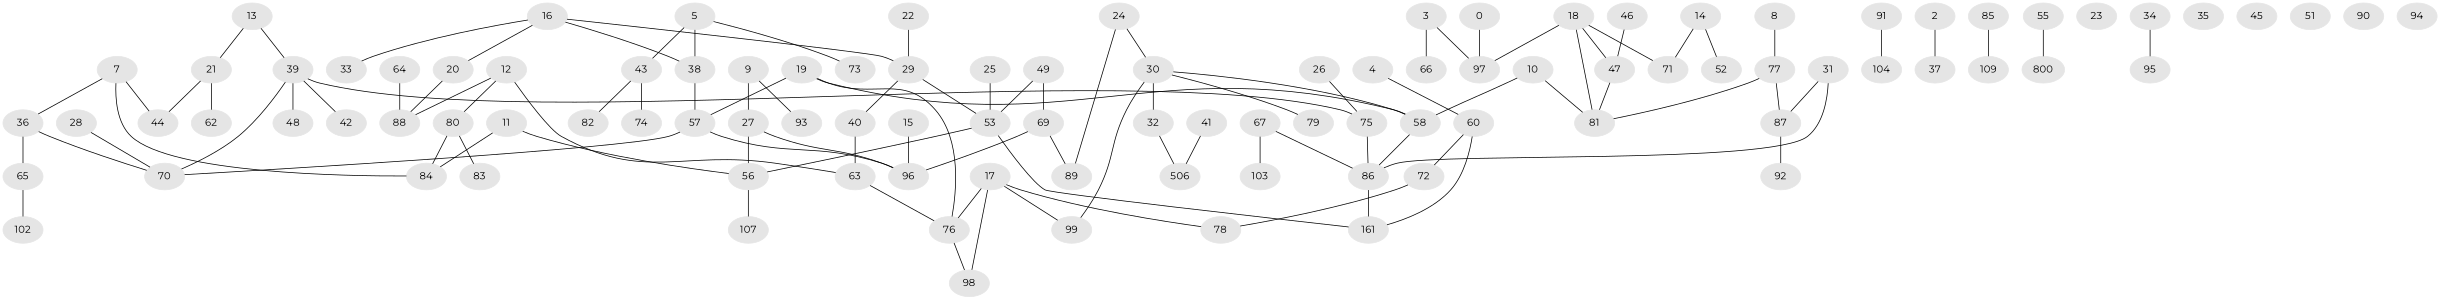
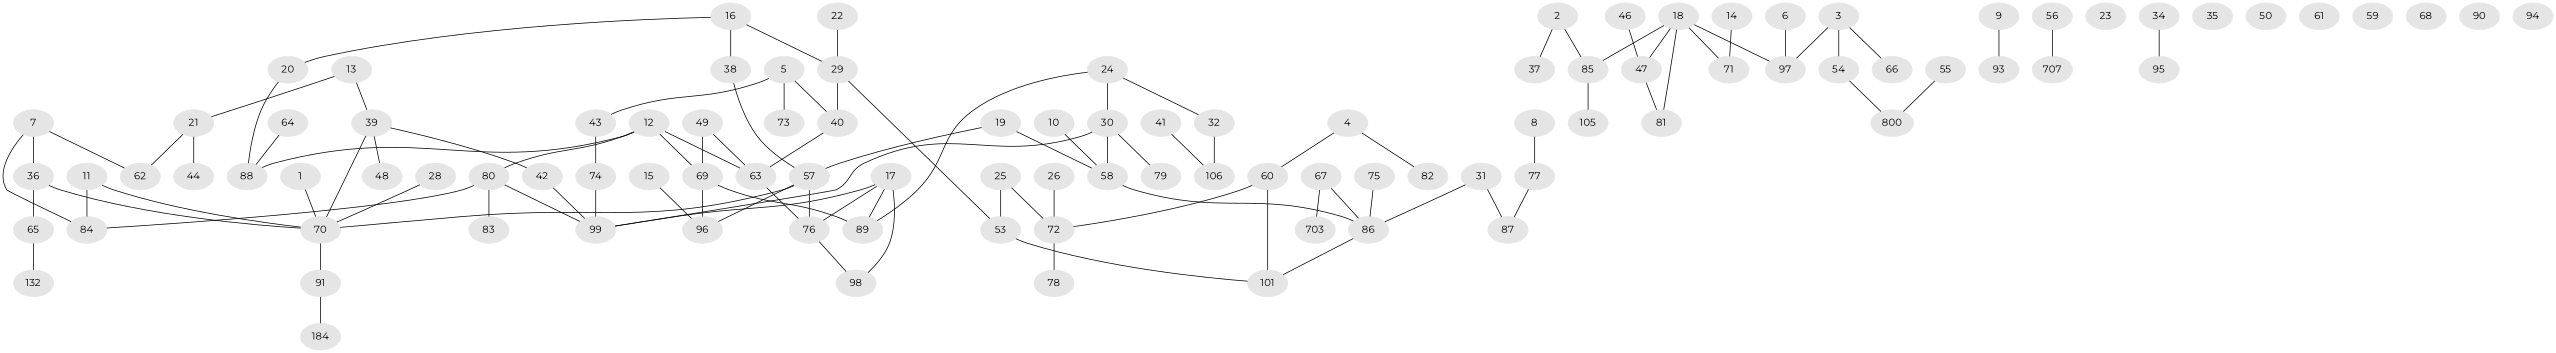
  graph {
    fontname=Montserrat
    node [color=gray90 fontname=Montserrat style=filled]
    edge [fontname=Montserrat]
+   1
    70
    91
    2
    37
    85
-   105 [label=109]
+   105
    3
+   54
    66
    97
    n12 [label=800]
    4
    60
    82
    72
-   101 [label=161]
+   101
    5
    38
    43
    73
    57
    74
-   6 [label=0]
+   6
    7
    36
    44
    84
    65
    8
    77
    81
    87
    9
-   27
    93
    56
    96
    10
    58
    86
    11
-   107
+   107 [label=707]
    12
    63
    69
    80
    88
    76
    89
    99
    83
    13
    21
    39
    62
    42
    48
    75
    14
-   52
    71
    15
    16
    20
    29
-   33
    53
    40
    17
    78
    98
    18
    47
    19
    22
    23
    24
    30
    32
    79
-   106 [label=506]
+   106
    25
    26
    28
    31
-   92
    34
    95
    35
-   102
+   102 [label=132]
    41
-   45
    46
    49
-   51
+   50
+   51 [label=61]
    55
+   59
    64
    67
-   103
-   104
+   103 [label=703]
+   68
+   104 [label=184]
    90
    94
+   1 -- 70
+   70 -- 91
    91 -- 104
    2 -- 37
+   2 -- 85
    85 -- 105
+   3 -- 54
    3 -- 66
    3 -- 97
+   54 -- n12
    4 -- 60
-   43 -- 82
+   4 -- 82
    60 -- 72
    60 -- 101
    72 -- 78
-   5 -- 38
+   5 -- 40
    5 -- 43
    5 -- 73
    38 -- 57
    43 -- 74
    57 -- 70
    57 -- 96
+   74 -- 99
    6 -- 97
    7 -- 36
-   7 -- 44
+   7 -- 62
    7 -- 84
    36 -- 70
    36 -- 65
    65 -- 102
    8 -- 77
-   77 -- 81
    77 -- 87
-   87 -- 92
-   9 -- 27
    9 -- 93
-   27 -- 56
-   27 -- 96
    56 -- 107
-   10 -- 81
    10 -- 58
    58 -- 86
    86 -- 101
    11 -- 84
-   11 -- 56
+   11 -- 70
    12 -- 63
+   12 -- 69
    12 -- 80
    12 -- 88
    63 -- 76
    69 -- 96
    69 -- 89
    80 -- 84
+   80 -- 99
    80 -- 83
    76 -- 98
    13 -- 21
    13 -- 39
    21 -- 44
    21 -- 62
    39 -- 70
    39 -- 42
    39 -- 48
-   39 -- 75
+   42 -- 99
    75 -- 86
-   14 -- 52
    14 -- 71
    15 -- 96
    16 -- 38
    16 -- 20
    16 -- 29
-   16 -- 33
    20 -- 88
    29 -- 53
    29 -- 40
    53 -- 101
-   53 -- 56
    40 -- 63
    17 -- 76
    17 -- 99
-   17 -- 78
+   17 -- 89
    17 -- 98
+   18 -- 85
    18 -- 97
    18 -- 81
    18 -- 71
    18 -- 47
    47 -- 81
    19 -- 57
    19 -- 58
-   19 -- 76
+   57 -- 76
    22 -- 29
    24 -- 89
    24 -- 30
-   30 -- 32
+   24 -- 32
    30 -- 58
    30 -- 99
    30 -- 79
    32 -- 106
+   25 -- 72
    25 -- 53
-   26 -- 75
+   26 -- 72
    28 -- 70
    31 -- 87
    31 -- 86
    34 -- 95
    41 -- 106
    46 -- 47
    49 -- 69
-   49 -- 53
+   49 -- 63
    55 -- n12
    64 -- 88
    67 -- 86
    67 -- 103
  }
